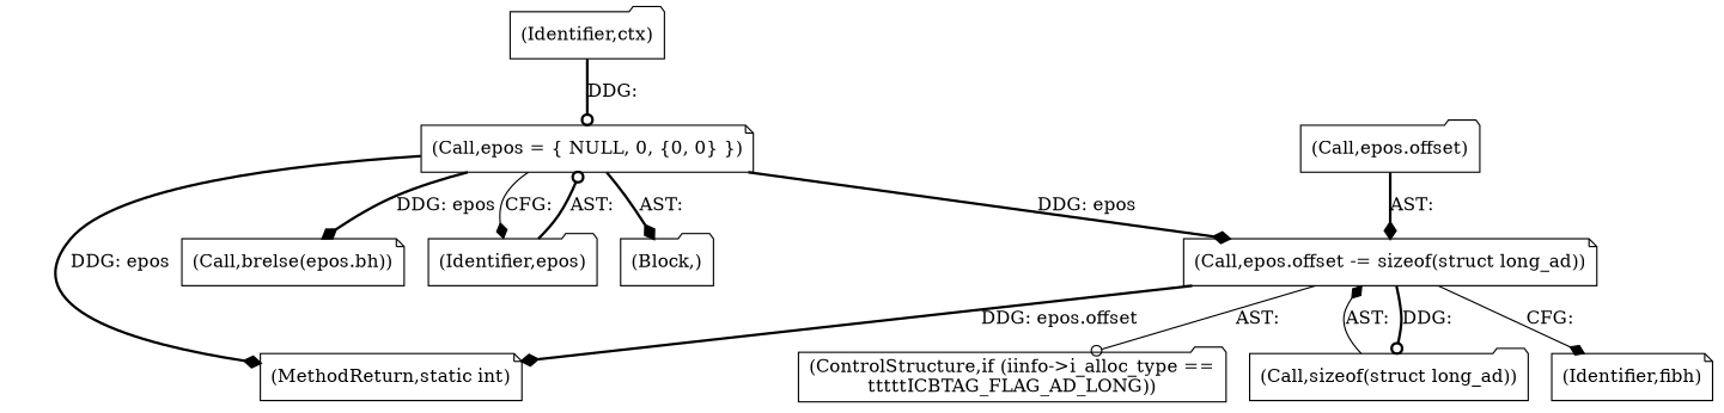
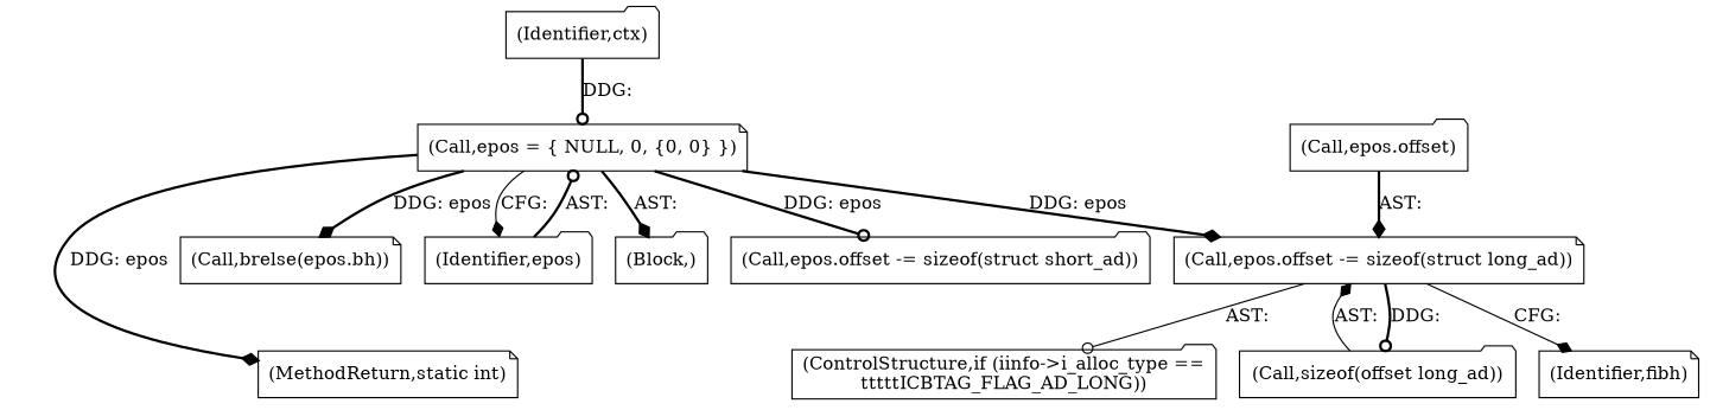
  digraph {
    node [shape=folder]
    edge [arrowhead=diamond style=bold]
    n1 [label="(Call,epos.offset -= sizeof(struct long_ad))" shape=note]
-   n2 [label="(Call,sizeof(struct long_ad))"]
+   n2 [label="(Call,sizeof(offset long_ad))"]
    n3 [label="(ControlStructure,if (iinfo->i_alloc_type ==\n\t\t\t\t\tICBTAG_FLAG_AD_LONG))"]
    n4 [label="(MethodReturn,static int)" shape=note]
    n5 [label="(Identifier,fibh)" shape=note]
    n6 [label="(Call,epos = { NULL, 0, {0, 0} })" shape=note]
    n7 [label="(Call,brelse(epos.bh))" shape=note]
    n8 [label="(Identifier,epos)"]
    n9 [label="(Block,)"]
+   n10 [label="(Call,epos.offset -= sizeof(struct short_ad))"]
    n11 [label="(Identifier,ctx)"]
    n12 [label="(Call,epos.offset)"]
    n1 -> n2 [arrowhead=odot label="DDG: "]
    n1 -> n3 [arrowhead=odot label="AST: " style=solid]
-   n1 -> n4 [label="DDG: epos.offset"]
    n1 -> n5 [label="CFG: " style=solid]
    n2 -> n1 [label="AST: " style=solid]
    n6 -> n1 [label="DDG: epos"]
    n6 -> n4 [label="DDG: epos"]
    n6 -> n7 [label="DDG: epos"]
    n6 -> n8 [label="CFG: " style=solid]
    n6 -> n9 [label="AST: "]
+   n6 -> n10 [arrowhead=odot label="DDG: epos"]
    n8 -> n6 [arrowhead=odot label="AST: "]
    n11 -> n6 [arrowhead=odot label="DDG: "]
    n12 -> n1 [label="AST: "]
  }
